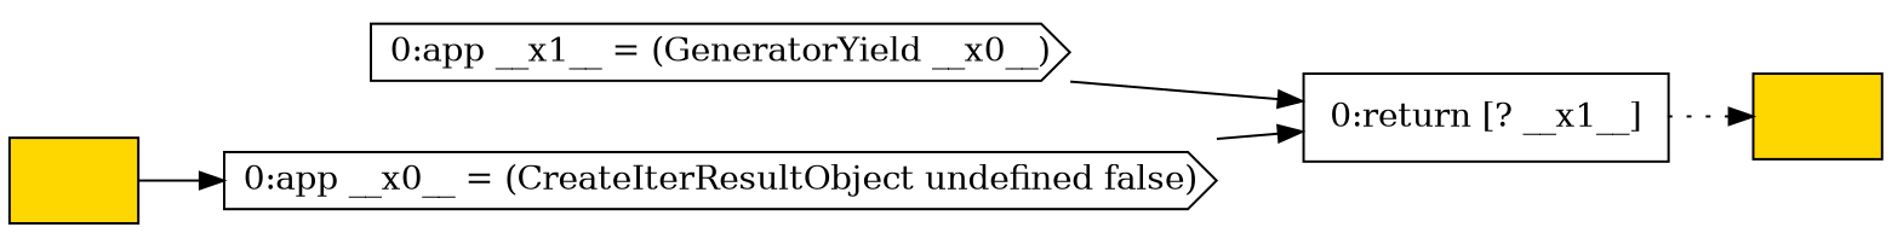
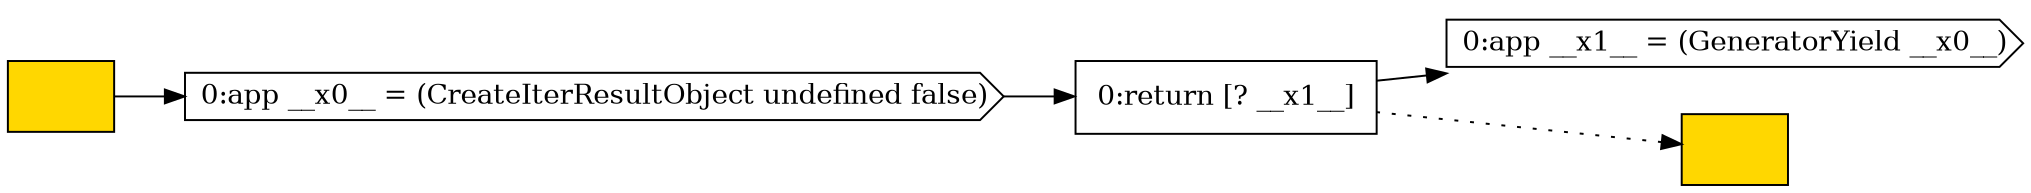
  digraph {
    rankdir=LR
    node [color=black fillcolor=white shape=cds style=filled]
    edge [color=black style=solid]
    n1 [label=<<font color="black">0:app __x1__ = (GeneratorYield __x0__)</font>>]
    n2 [label=<<font color="black">     <table border="0" cellborder="1" cellspacing="0" cellpadding="10">       <tr><td align="left">0:return [? __x1__]</td></tr>     </table>   </font>> margin=0 shape=none]
    n3 [fillcolor=gold label=" " shape=box]
    n4 [fillcolor=gold label=" " shape=box]
    n5 [label=<<font color="black">0:app __x0__ = (CreateIterResultObject undefined false)</font>>]
-   n1 -> n2
+   n2 -> n1
    n2 -> n3 [style=dotted]
    n4 -> n5
    n5 -> n2
  }
